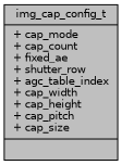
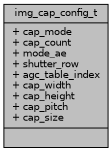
  digraph {
-   n1 [color=black fillcolor=grey75 fontcolor=black fontname=Helvetica fontsize=10 height=0.2 label="{img_cap_config_t\n|+ cap_mode\l+ cap_count\l+ fixed_ae\l+ shutter_row\l+ agc_table_index\l+ cap_width\l+ cap_height\l+ cap_pitch\l+ cap_size\l|}" shape=record style=filled width=0.4]
+   n1 [color=black fillcolor=grey75 fontcolor=black fontname=Helvetica fontsize=10 height=0.2 label="{img_cap_config_t\n|+ cap_mode\l+ cap_count\l+ mode_ae\l+ shutter_row\l+ agc_table_index\l+ cap_width\l+ cap_height\l+ cap_pitch\l+ cap_size\l|}" shape=record style=filled width=0.4]
  }
